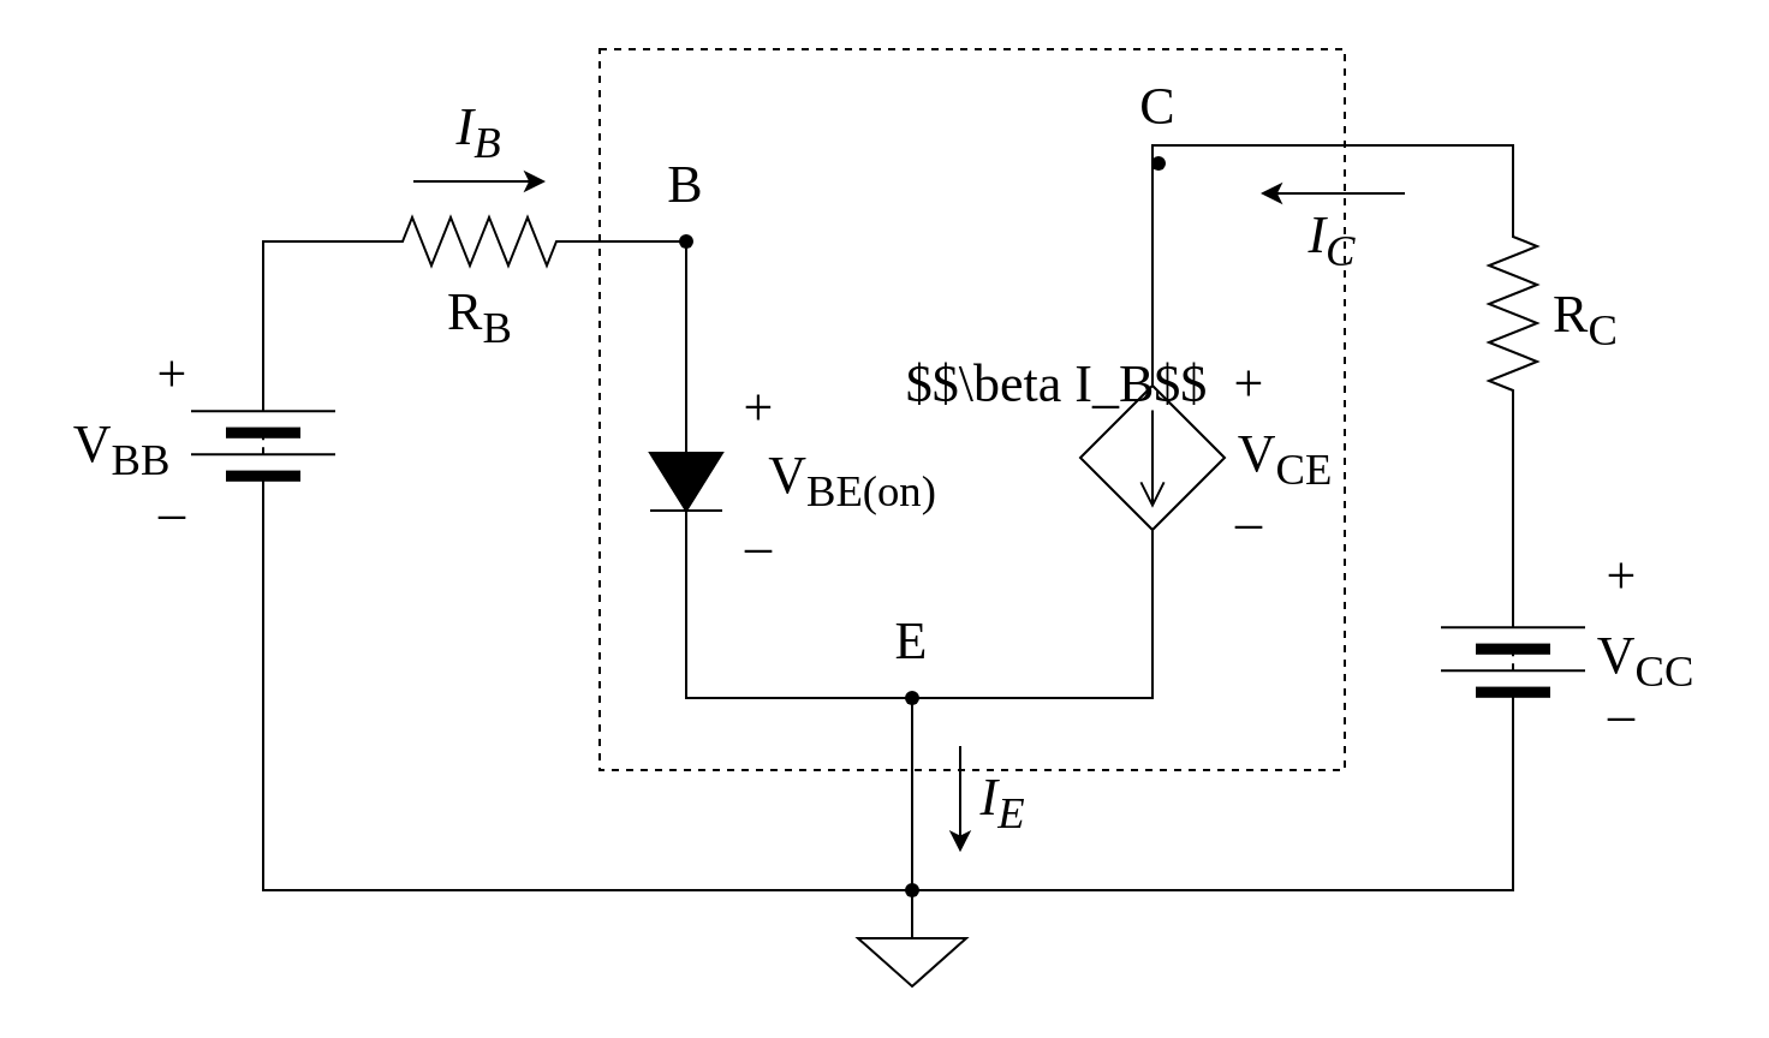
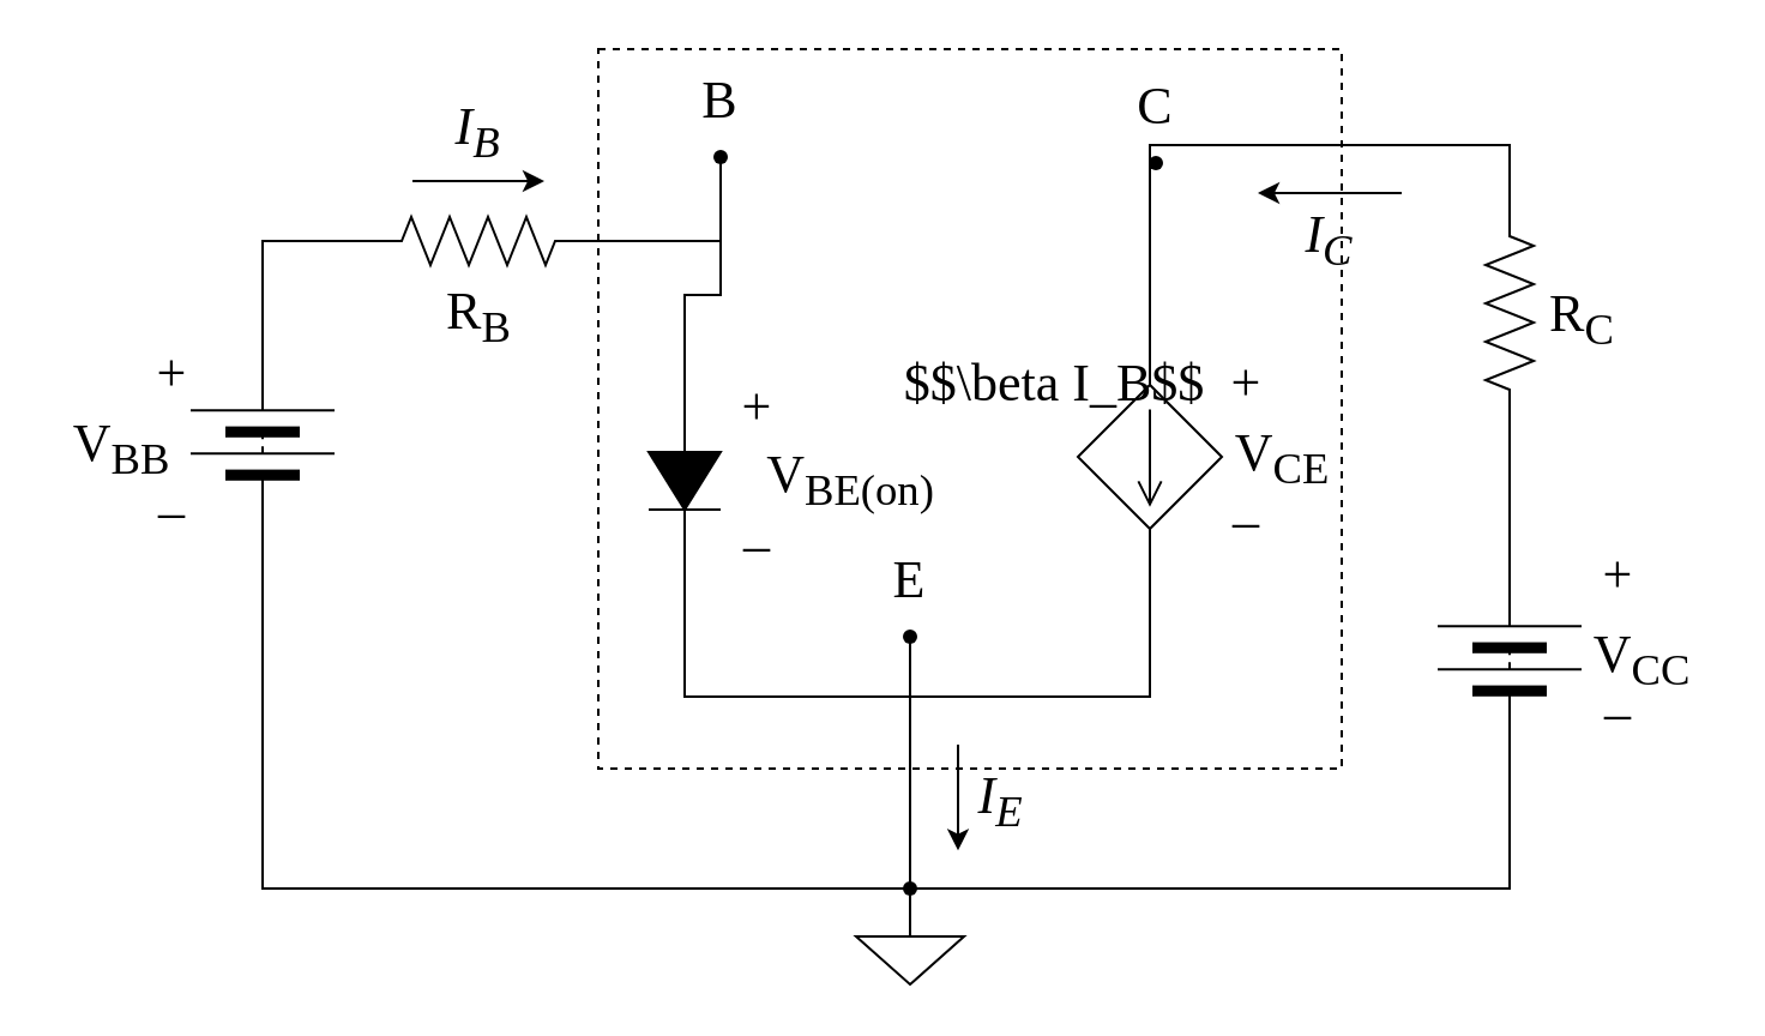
  <mxCell id="0" />
  <mxCell id="1" parent="0" />
  <mxCell id="2" value="" style="pointerEvents=1;fillColor=strokeColor;verticalLabelPosition=bottom;shadow=0;dashed=0;align=center;html=1;verticalAlign=top;shape=mxgraph.electrical.diodes.diode;direction=south;points=[[0,0.5,0,0,0],[1,0.5,0,0,0]];" vertex="1" parent="1"><mxGeometry x="270" y="170" width="30" height="60" as="geometry" /></mxCell>
  <mxCell id="3" value="" style="pointerEvents=1;verticalLabelPosition=bottom;shadow=0;dashed=0;align=center;html=1;verticalAlign=top;shape=mxgraph.electrical.signal_sources.source;aspect=fixed;points=[[0.5,0,0],[1,0.5,0],[0.5,1,0],[0,0.5,0]];elSignalType=dc2;elSourceType=dependent;" vertex="1" parent="1"><mxGeometry x="449" y="160" width="60" height="60" as="geometry" /></mxCell>
  <mxCell id="4" value="" style="pointerEvents=1;verticalLabelPosition=bottom;shadow=0;dashed=0;align=center;html=1;verticalAlign=top;shape=mxgraph.electrical.miscellaneous.batteryStack;direction=north;" vertex="1" parent="1"><mxGeometry x="79" y="150" width="60" height="70" as="geometry" /></mxCell>
  <mxCell id="5" style="edgeStyle=orthogonalEdgeStyle;shape=connector;rounded=0;orthogonalLoop=1;jettySize=auto;html=1;exitX=0;exitY=0.5;exitDx=0;exitDy=0;labelBackgroundColor=default;strokeColor=default;align=center;verticalAlign=middle;fontFamily=Helvetica;fontSize=11;fontColor=default;endArrow=none;endFill=0;" edge="1" parent="1" source="6" target="13"><mxGeometry relative="1" as="geometry"><Array as="points"><mxPoint x="629" y="370" /></Array></mxGeometry></mxCell>
  <mxCell id="6" value="" style="pointerEvents=1;verticalLabelPosition=bottom;shadow=0;dashed=0;align=center;html=1;verticalAlign=top;shape=mxgraph.electrical.miscellaneous.batteryStack;direction=north;" vertex="1" parent="1"><mxGeometry x="599" y="240" width="60" height="70" as="geometry" /></mxCell>
  <mxCell id="7" value="" style="pointerEvents=1;verticalLabelPosition=bottom;shadow=0;dashed=0;align=center;html=1;verticalAlign=top;shape=mxgraph.electrical.resistors.resistor_2;direction=south;" vertex="1" parent="1"><mxGeometry x="619" y="80" width="20" height="100" as="geometry" /></mxCell>
  <mxCell id="8" style="edgeStyle=orthogonalEdgeStyle;shape=connector;rounded=0;orthogonalLoop=1;jettySize=auto;html=1;exitX=1;exitY=0.5;exitDx=0;exitDy=0;exitPerimeter=0;labelBackgroundColor=default;strokeColor=default;align=center;verticalAlign=middle;fontFamily=Helvetica;fontSize=11;fontColor=default;endArrow=none;endFill=0;" edge="1" parent="1" source="9" target="12"><mxGeometry relative="1" as="geometry" /></mxCell>
  <mxCell id="9" value="R&lt;sub&gt;B&lt;/sub&gt;" style="pointerEvents=1;verticalLabelPosition=bottom;shadow=0;dashed=0;align=center;html=1;verticalAlign=top;shape=mxgraph.electrical.resistors.resistor_2;fontSize=22;fontFamily=Times New Roman;" vertex="1" parent="1"><mxGeometry x="149" y="90" width="100" height="20" as="geometry" /></mxCell>
  <mxCell id="10" value="" style="edgeStyle=orthogonalEdgeStyle;shape=connector;rounded=0;orthogonalLoop=1;jettySize=auto;html=1;labelBackgroundColor=default;strokeColor=default;align=center;verticalAlign=middle;fontFamily=Helvetica;fontSize=11;fontColor=default;endArrow=none;endFill=0;" edge="1" parent="1" source="11" target="13"><mxGeometry relative="1" as="geometry" /></mxCell>
- <mxCell id="11" value="E&#10;&#10;" style="shape=waypoint;sketch=0;size=6;pointerEvents=1;points=[];fillColor=none;resizable=0;rotatable=0;perimeter=centerPerimeter;snapToPoint=1;fontFamily=Times New Roman;fontSize=22;fontColor=default;strokeColor=default;strokeWidth=1;" vertex="1" parent="1"><mxGeometry x="369" y="280" width="20" height="20" as="geometry" /></mxCell>
- <mxCell id="12" value="B&#10;&#10;" style="shape=waypoint;sketch=0;size=6;pointerEvents=1;points=[];fillColor=none;resizable=0;rotatable=0;perimeter=centerPerimeter;snapToPoint=1;fontFamily=Times New Roman;fontSize=22;fontColor=default;" vertex="1" parent="1"><mxGeometry x="275" y="90" width="20" height="20" as="geometry" /></mxCell>
+ <mxCell id="11" value="E&#10;&#10;" style="shape=waypoint;sketch=0;size=6;pointerEvents=1;points=[];fillColor=none;resizable=0;rotatable=0;perimeter=centerPerimeter;snapToPoint=1;fontFamily=Times New Roman;fontSize=22;fontColor=default;strokeColor=default;strokeWidth=1;" vertex="1" parent="1"><mxGeometry x="369" y="255" width="20" height="20" as="geometry" /></mxCell>
+ <mxCell id="12" value="B&#10;&#10;" style="shape=waypoint;sketch=0;size=6;pointerEvents=1;points=[];fillColor=none;resizable=0;rotatable=0;perimeter=centerPerimeter;snapToPoint=1;fontFamily=Times New Roman;fontSize=22;fontColor=default;" vertex="1" parent="1"><mxGeometry x="290" y="55" width="20" height="20" as="geometry" /></mxCell>
  <mxCell id="13" value="" style="shape=waypoint;sketch=0;size=6;pointerEvents=1;points=[];fillColor=none;resizable=0;rotatable=0;perimeter=centerPerimeter;snapToPoint=1;fontFamily=Times New Roman;fontSize=22;fontColor=default;strokeColor=default;strokeWidth=1;" vertex="1" parent="1"><mxGeometry x="369" y="360" width="20" height="20" as="geometry" /></mxCell>
  <mxCell id="14" style="edgeStyle=orthogonalEdgeStyle;shape=connector;rounded=0;orthogonalLoop=1;jettySize=auto;html=1;exitX=0.5;exitY=1;exitDx=0;exitDy=0;exitPerimeter=0;entryX=0.652;entryY=0.383;entryDx=0;entryDy=0;entryPerimeter=0;labelBackgroundColor=default;strokeColor=default;align=center;verticalAlign=middle;fontFamily=Helvetica;fontSize=11;fontColor=default;endArrow=none;endFill=0;" edge="1" parent="1" source="3" target="11"><mxGeometry relative="1" as="geometry"><Array as="points"><mxPoint x="479" y="290" /></Array></mxGeometry></mxCell>
  <mxCell id="15" style="edgeStyle=orthogonalEdgeStyle;shape=connector;rounded=0;orthogonalLoop=1;jettySize=auto;html=1;exitX=0;exitY=0.5;exitDx=0;exitDy=0;exitPerimeter=0;entryX=0.386;entryY=1.083;entryDx=0;entryDy=0;entryPerimeter=0;labelBackgroundColor=default;strokeColor=default;align=center;verticalAlign=middle;fontFamily=Helvetica;fontSize=11;fontColor=default;endArrow=none;endFill=0;" edge="1" parent="1" source="2" target="12"><mxGeometry relative="1" as="geometry" /></mxCell>
  <mxCell id="16" style="edgeStyle=orthogonalEdgeStyle;shape=connector;rounded=0;orthogonalLoop=1;jettySize=auto;html=1;exitX=1;exitY=0.5;exitDx=0;exitDy=0;entryX=0;entryY=0.5;entryDx=0;entryDy=0;entryPerimeter=0;labelBackgroundColor=default;strokeColor=default;align=center;verticalAlign=middle;fontFamily=Helvetica;fontSize=11;fontColor=default;endArrow=none;endFill=0;" edge="1" parent="1" source="4" target="9"><mxGeometry relative="1" as="geometry"><Array as="points"><mxPoint x="109" y="130" /><mxPoint x="109" y="130" /></Array></mxGeometry></mxCell>
  <mxCell id="17" style="edgeStyle=orthogonalEdgeStyle;shape=connector;rounded=0;orthogonalLoop=1;jettySize=auto;html=1;exitX=1;exitY=0.5;exitDx=0;exitDy=0;entryX=1;entryY=0.5;entryDx=0;entryDy=0;entryPerimeter=0;labelBackgroundColor=default;strokeColor=default;align=center;verticalAlign=middle;fontFamily=Helvetica;fontSize=11;fontColor=default;endArrow=none;endFill=0;" edge="1" parent="1" source="6" target="7"><mxGeometry relative="1" as="geometry" /></mxCell>
  <mxCell id="18" style="edgeStyle=orthogonalEdgeStyle;shape=connector;rounded=0;orthogonalLoop=1;jettySize=auto;html=1;exitX=0;exitY=0.5;exitDx=0;exitDy=0;exitPerimeter=0;entryX=0.5;entryY=0;entryDx=0;entryDy=0;entryPerimeter=0;labelBackgroundColor=default;strokeColor=default;align=center;verticalAlign=middle;fontFamily=Helvetica;fontSize=11;fontColor=default;endArrow=none;endFill=0;" edge="1" parent="1" source="7" target="3"><mxGeometry relative="1" as="geometry"><Array as="points"><mxPoint x="629" y="60" /><mxPoint x="479" y="60" /></Array></mxGeometry></mxCell>
  <mxCell id="19" value="&lt;font face=&quot;Times New Roman&quot;&gt;&lt;span style=&quot;font-size: 22px;&quot;&gt;R&lt;sub&gt;C&lt;/sub&gt;&lt;/span&gt;&lt;/font&gt;" style="text;html=1;align=center;verticalAlign=middle;resizable=0;points=[];autosize=1;strokeColor=none;fillColor=none;fontSize=11;fontFamily=Helvetica;fontColor=default;" vertex="1" parent="1"><mxGeometry x="634" y="113" width="50" height="40" as="geometry" /></mxCell>
  <mxCell id="20" style="edgeStyle=orthogonalEdgeStyle;shape=connector;rounded=0;orthogonalLoop=1;jettySize=auto;html=1;exitX=0;exitY=0.5;exitDx=0;exitDy=0;entryX=0.072;entryY=0.107;entryDx=0;entryDy=0;entryPerimeter=0;labelBackgroundColor=default;strokeColor=default;align=center;verticalAlign=middle;fontFamily=Helvetica;fontSize=11;fontColor=default;endArrow=none;endFill=0;" edge="1" parent="1" source="4" target="13"><mxGeometry relative="1" as="geometry"><Array as="points"><mxPoint x="109" y="370" /></Array></mxGeometry></mxCell>
  <mxCell id="21" value="&lt;font face=&quot;Times New Roman&quot;&gt;&lt;span style=&quot;font-size: 22px;&quot;&gt;V&lt;sub&gt;CC&lt;/sub&gt;&lt;/span&gt;&lt;/font&gt;" style="text;html=1;align=center;verticalAlign=middle;resizable=0;points=[];autosize=1;strokeColor=none;fillColor=none;fontSize=11;fontFamily=Helvetica;fontColor=default;" vertex="1" parent="1"><mxGeometry x="654" y="255" width="60" height="40" as="geometry" /></mxCell>
  <mxCell id="22" value="" style="group" vertex="1" connectable="0" parent="1"><mxGeometry x="654" y="220" width="40" height="90" as="geometry" /></mxCell>
  <mxCell id="23" value="&lt;font face=&quot;Times New Roman&quot;&gt;&lt;span style=&quot;font-size: 22px;&quot;&gt;+&lt;/span&gt;&lt;/font&gt;" style="text;html=1;align=center;verticalAlign=middle;resizable=0;points=[];autosize=1;strokeColor=none;fillColor=none;fontSize=11;fontFamily=Helvetica;fontColor=default;" vertex="1" parent="22"><mxGeometry width="40" height="40" as="geometry" /></mxCell>
  <mxCell id="24" value="&lt;font face=&quot;Times New Roman&quot;&gt;&lt;span style=&quot;font-size: 22px;&quot;&gt;_&lt;/span&gt;&lt;/font&gt;" style="text;html=1;align=center;verticalAlign=middle;resizable=0;points=[];autosize=1;strokeColor=none;fillColor=none;fontSize=11;fontFamily=Helvetica;fontColor=default;" vertex="1" parent="22"><mxGeometry x="5" y="50" width="30" height="40" as="geometry" /></mxCell>
  <mxCell id="25" value="" style="group" vertex="1" connectable="0" parent="1"><mxGeometry x="499" y="140" width="65" height="90" as="geometry" /></mxCell>
  <mxCell id="26" value="&lt;font face=&quot;Times New Roman&quot;&gt;&lt;span style=&quot;font-size: 22px;&quot;&gt;+&lt;/span&gt;&lt;/font&gt;" style="text;html=1;align=center;verticalAlign=middle;resizable=0;points=[];autosize=1;strokeColor=none;fillColor=none;fontSize=11;fontFamily=Helvetica;fontColor=default;" vertex="1" parent="25"><mxGeometry width="40" height="40" as="geometry" /></mxCell>
  <mxCell id="27" value="&lt;font face=&quot;Times New Roman&quot;&gt;&lt;span style=&quot;font-size: 22px;&quot;&gt;_&lt;/span&gt;&lt;/font&gt;" style="text;html=1;align=center;verticalAlign=middle;resizable=0;points=[];autosize=1;strokeColor=none;fillColor=none;fontSize=11;fontFamily=Helvetica;fontColor=default;" vertex="1" parent="25"><mxGeometry x="5" y="50" width="30" height="40" as="geometry" /></mxCell>
  <mxCell id="28" value="&lt;font face=&quot;Times New Roman&quot;&gt;&lt;span style=&quot;font-size: 22px;&quot;&gt;V&lt;sub&gt;CE&lt;/sub&gt;&lt;/span&gt;&lt;/font&gt;" style="text;html=1;align=center;verticalAlign=middle;resizable=0;points=[];autosize=1;strokeColor=none;fillColor=none;fontSize=11;fontFamily=Helvetica;fontColor=default;" vertex="1" parent="25"><mxGeometry x="5" y="31" width="60" height="40" as="geometry" /></mxCell>
  <mxCell id="29" value="" style="group" vertex="1" connectable="0" parent="1"><mxGeometry x="51" y="136" width="40" height="90" as="geometry" /></mxCell>
  <mxCell id="30" value="&lt;font face=&quot;Times New Roman&quot;&gt;&lt;span style=&quot;font-size: 22px;&quot;&gt;+&lt;/span&gt;&lt;/font&gt;" style="text;html=1;align=center;verticalAlign=middle;resizable=0;points=[];autosize=1;strokeColor=none;fillColor=none;fontSize=11;fontFamily=Helvetica;fontColor=default;" vertex="1" parent="29"><mxGeometry width="40" height="40" as="geometry" /></mxCell>
  <mxCell id="31" value="&lt;font face=&quot;Times New Roman&quot;&gt;&lt;span style=&quot;font-size: 22px;&quot;&gt;_&lt;/span&gt;&lt;/font&gt;" style="text;html=1;align=center;verticalAlign=middle;resizable=0;points=[];autosize=1;strokeColor=none;fillColor=none;fontSize=11;fontFamily=Helvetica;fontColor=default;" vertex="1" parent="29"><mxGeometry x="5" y="50" width="30" height="40" as="geometry" /></mxCell>
  <mxCell id="32" value="&lt;font face=&quot;Times New Roman&quot;&gt;&lt;span style=&quot;font-size: 22px;&quot;&gt;V&lt;sub&gt;BB&lt;/sub&gt;&lt;/span&gt;&lt;/font&gt;" style="text;html=1;align=center;verticalAlign=middle;resizable=0;points=[];autosize=1;strokeColor=none;fillColor=none;fontSize=11;fontFamily=Helvetica;fontColor=default;" vertex="1" parent="29"><mxGeometry x="-31" y="31" width="60" height="40" as="geometry" /></mxCell>
  <mxCell id="33" value="" style="edgeStyle=orthogonalEdgeStyle;shape=connector;rounded=0;orthogonalLoop=1;jettySize=auto;html=1;labelBackgroundColor=default;strokeColor=default;align=center;verticalAlign=middle;fontFamily=Helvetica;fontSize=11;fontColor=default;endArrow=none;endFill=0;" edge="1" parent="1" source="34" target="11"><mxGeometry relative="1" as="geometry" /></mxCell>
  <mxCell id="34" value="" style="pointerEvents=1;verticalLabelPosition=bottom;shadow=0;dashed=0;align=center;html=1;verticalAlign=top;shape=mxgraph.electrical.signal_sources.signal_ground;fontFamily=Helvetica;fontSize=11;fontColor=default;" vertex="1" parent="1"><mxGeometry x="356.5" y="380" width="45" height="30" as="geometry" /></mxCell>
  <mxCell id="35" value="" style="group" vertex="1" connectable="0" parent="1"><mxGeometry x="524" y="50" width="60" height="30" as="geometry" /></mxCell>
  <mxCell id="36" value="" style="endArrow=classic;html=1;rounded=0;labelBackgroundColor=default;strokeColor=default;align=center;verticalAlign=middle;fontFamily=Helvetica;fontSize=22;fontColor=default;shape=connector;movable=1;resizable=1;rotatable=1;deletable=1;editable=1;locked=0;connectable=1;" edge="1" parent="35"><mxGeometry width="50" height="50" relative="1" as="geometry"><mxPoint x="60" y="30" as="sourcePoint" /><mxPoint y="30" as="targetPoint" /></mxGeometry></mxCell>
  <mxCell id="37" value="&lt;span style=&quot;font-weight: 400;&quot;&gt;I&lt;sub&gt;C&lt;/sub&gt;&lt;/span&gt;" style="text;html=1;strokeColor=none;fillColor=none;align=center;verticalAlign=middle;whiteSpace=wrap;rounded=0;fontSize=22;fontFamily=Times New Roman;fontColor=default;fontStyle=3;movable=1;resizable=1;rotatable=1;deletable=1;editable=1;locked=0;connectable=1;" vertex="1" parent="1"><mxGeometry x="539" y="85" width="30" height="30" as="geometry" /></mxCell>
  <mxCell id="38" value="" style="group" vertex="1" connectable="0" parent="1"><mxGeometry x="171.5" y="75" width="55" height="35" as="geometry" /></mxCell>
  <mxCell id="39" value="" style="endArrow=classic;html=1;rounded=0;labelBackgroundColor=default;strokeColor=default;align=center;verticalAlign=middle;fontFamily=Helvetica;fontSize=22;fontColor=default;shape=connector;movable=1;resizable=1;rotatable=1;deletable=1;editable=1;locked=0;connectable=1;" edge="1" parent="38"><mxGeometry width="50" height="50" relative="1" as="geometry"><mxPoint as="sourcePoint" /><mxPoint x="55" as="targetPoint" /></mxGeometry></mxCell>
  <mxCell id="40" value="&lt;span style=&quot;font-weight: 400;&quot;&gt;I&lt;sub&gt;B&lt;/sub&gt;&lt;/span&gt;" style="text;html=1;strokeColor=none;fillColor=none;align=center;verticalAlign=middle;whiteSpace=wrap;rounded=0;fontSize=22;fontFamily=Times New Roman;fontColor=default;fontStyle=3;movable=1;resizable=1;rotatable=1;deletable=1;editable=1;locked=0;connectable=1;" vertex="1" parent="1"><mxGeometry x="184" y="40" width="30" height="30" as="geometry" /></mxCell>
  <mxCell id="41" value="" style="group" vertex="1" connectable="0" parent="1"><mxGeometry x="399" y="310" width="32.5" height="44.18" as="geometry" /></mxCell>
  <mxCell id="42" value="" style="endArrow=classic;html=1;rounded=0;labelBackgroundColor=default;strokeColor=default;align=center;verticalAlign=middle;fontFamily=Helvetica;fontSize=22;fontColor=default;shape=connector;movable=1;resizable=1;rotatable=1;deletable=1;editable=1;locked=0;connectable=1;" edge="1" parent="41"><mxGeometry width="50" height="50" relative="1" as="geometry"><mxPoint as="sourcePoint" /><mxPoint y="44.18" as="targetPoint" /></mxGeometry></mxCell>
  <mxCell id="43" value="&lt;span style=&quot;font-weight: 400;&quot;&gt;I&lt;sub&gt;E&lt;/sub&gt;&lt;/span&gt;" style="text;html=1;strokeColor=none;fillColor=none;align=center;verticalAlign=middle;whiteSpace=wrap;rounded=0;fontSize=22;fontFamily=Times New Roman;fontColor=default;fontStyle=3;movable=1;resizable=1;rotatable=1;deletable=1;editable=1;locked=0;connectable=1;" vertex="1" parent="41"><mxGeometry x="2.5" y="9.18" width="30" height="30" as="geometry" /></mxCell>
  <mxCell id="44" style="edgeStyle=orthogonalEdgeStyle;shape=connector;rounded=0;orthogonalLoop=1;jettySize=auto;html=1;exitX=1;exitY=0.5;exitDx=0;exitDy=0;exitPerimeter=0;entryX=0.05;entryY=0.409;entryDx=0;entryDy=0;entryPerimeter=0;labelBackgroundColor=default;strokeColor=default;align=center;verticalAlign=middle;fontFamily=Helvetica;fontSize=11;fontColor=default;endArrow=none;endFill=0;" edge="1" parent="1" source="2" target="11"><mxGeometry relative="1" as="geometry"><Array as="points"><mxPoint x="285" y="290" /></Array></mxGeometry></mxCell>
  <mxCell id="45" value="" style="rounded=0;whiteSpace=wrap;html=1;strokeWidth=1;align=center;verticalAlign=middle;fontFamily=Helvetica;fontSize=22;fontColor=default;fillColor=none;gradientColor=none;dashed=1;movable=1;resizable=1;rotatable=1;deletable=1;editable=1;locked=0;connectable=1;" vertex="1" parent="1"><mxGeometry x="249" y="20" width="310" height="300" as="geometry" /></mxCell>
  <mxCell id="46" value="" style="group" vertex="1" connectable="0" parent="1"><mxGeometry x="295" y="150" width="95" height="90" as="geometry" /></mxCell>
  <mxCell id="47" value="&lt;font face=&quot;Times New Roman&quot;&gt;&lt;span style=&quot;font-size: 22px;&quot;&gt;+&lt;/span&gt;&lt;/font&gt;" style="text;html=1;align=center;verticalAlign=middle;resizable=0;points=[];autosize=1;strokeColor=none;fillColor=none;fontSize=11;fontFamily=Helvetica;fontColor=default;" vertex="1" parent="46"><mxGeometry width="40" height="40" as="geometry" /></mxCell>
  <mxCell id="48" value="&lt;font face=&quot;Times New Roman&quot;&gt;&lt;span style=&quot;font-size: 22px;&quot;&gt;_&lt;/span&gt;&lt;/font&gt;" style="text;html=1;align=center;verticalAlign=middle;resizable=0;points=[];autosize=1;strokeColor=none;fillColor=none;fontSize=11;fontFamily=Helvetica;fontColor=default;" vertex="1" parent="46"><mxGeometry x="5" y="50" width="30" height="40" as="geometry" /></mxCell>
  <mxCell id="49" value="&lt;font face=&quot;Times New Roman&quot;&gt;&lt;span style=&quot;font-size: 22px;&quot;&gt;V&lt;sub&gt;BE(on)&lt;/sub&gt;&lt;/span&gt;&lt;/font&gt;" style="text;html=1;align=center;verticalAlign=middle;resizable=0;points=[];autosize=1;strokeColor=none;fillColor=none;fontSize=11;fontFamily=Helvetica;fontColor=default;" vertex="1" parent="46"><mxGeometry x="14" y="30" width="90" height="40" as="geometry" /></mxCell>
  <mxCell id="50" value="C&#10;&#10;" style="shape=waypoint;sketch=0;size=6;pointerEvents=1;points=[];fillColor=none;resizable=0;rotatable=0;perimeter=centerPerimeter;snapToPoint=1;fontFamily=Times New Roman;fontSize=22;fontColor=default;" vertex="1" parent="1"><mxGeometry x="469" y="50" width="25" height="35" as="geometry" /></mxCell>
  <mxCell id="51" value="&lt;font face=&quot;Times New Roman&quot;&gt;&lt;span style=&quot;font-size: 22px;&quot;&gt;$$\beta I_B$$&lt;br&gt;&lt;/span&gt;&lt;/font&gt;" style="text;html=1;align=center;verticalAlign=middle;resizable=0;points=[];autosize=1;strokeColor=none;fillColor=none;fontSize=11;fontFamily=Helvetica;fontColor=default;" vertex="1" parent="1"><mxGeometry x="364" y="140" width="150" height="40" as="geometry" /></mxCell>
